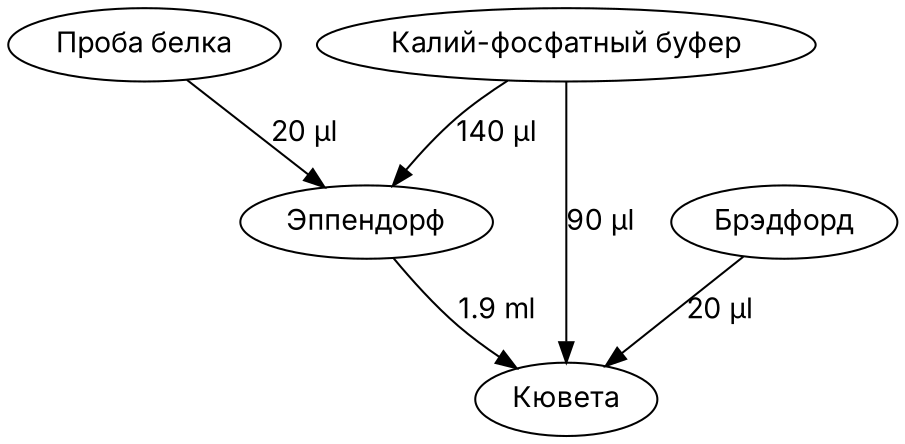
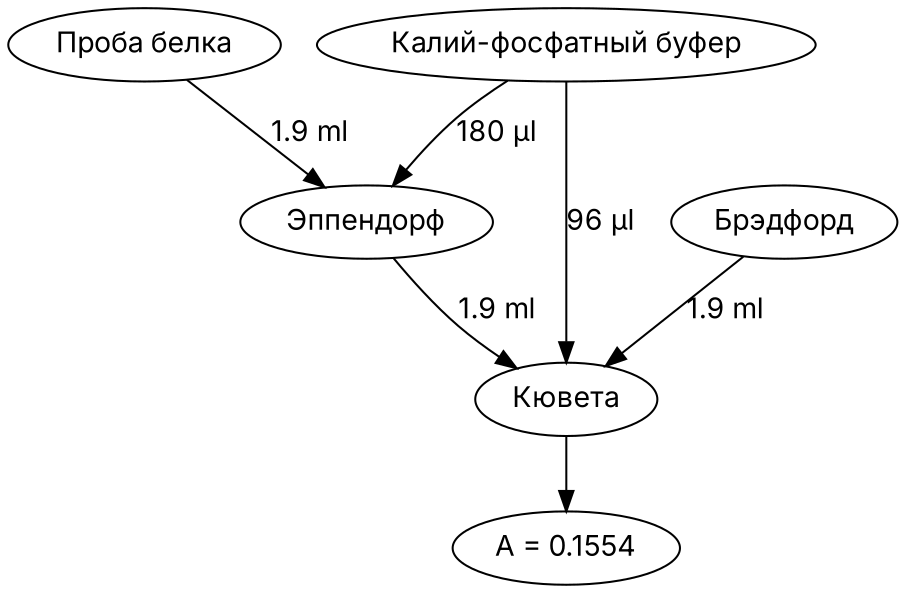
  digraph {
    fontname=Inter
    node [fontname=Inter]
    edge [fontname=Inter]
    n1 [label="Проба белка"]
    n2 [label="Эппендорф"]
    n3 [label="Кювета"]
    n4 [label="Калий-фосфатный буфер"]
+   n5 [label="A = 0.1554"]
    n6 [label="Брэдфорд"]
-   n1 -> n2 [label="20 µl"]
+   n1 -> n2 [label="1.9 ml"]
    n2 -> n3 [label="1.9 ml"]
-   n4 -> n2 [label="140 µl"]
-   n4 -> n3 [label="90 µl"]
-   n6 -> n3 [label="20 µl"]
+   n3 -> n5
+   n4 -> n2 [label="180 µl"]
+   n4 -> n3 [label="96 µl"]
+   n6 -> n3 [label="1.9 ml"]
  }
